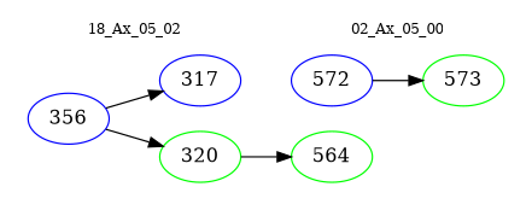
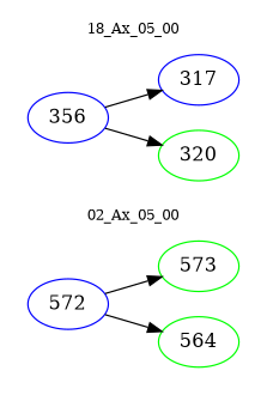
  digraph {
    rankdir=LR
    node [color=blue]
    edge [color=black]
    n1 [label=572]
    n2 [color=green label=564]
    n3 [color=green label=573]
    n4 [label=356]
    n5 [color=green label=320]
    n6 [label=317]
    subgraph cluster_1 {
      color=white
      fontsize=10
      label="02_Ax_05_00"
      n1
      n2
      n3
    }
    subgraph cluster_2 {
      color=white
      fontsize=10
-     label="18_Ax_05_02"
+     label="18_Ax_05_00"
      n4
      n5
      n6
    }
-   n5 -> n2
+   n1 -> n2
    n1 -> n3
    n4 -> n5
    n4 -> n6
  }
